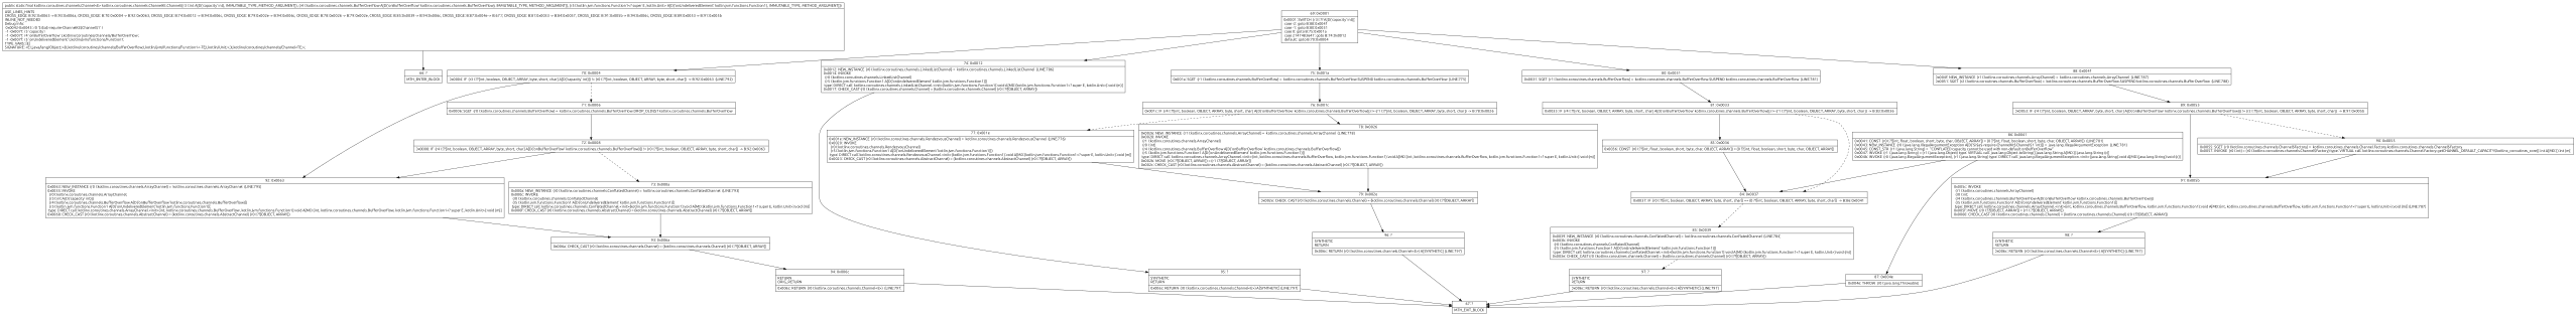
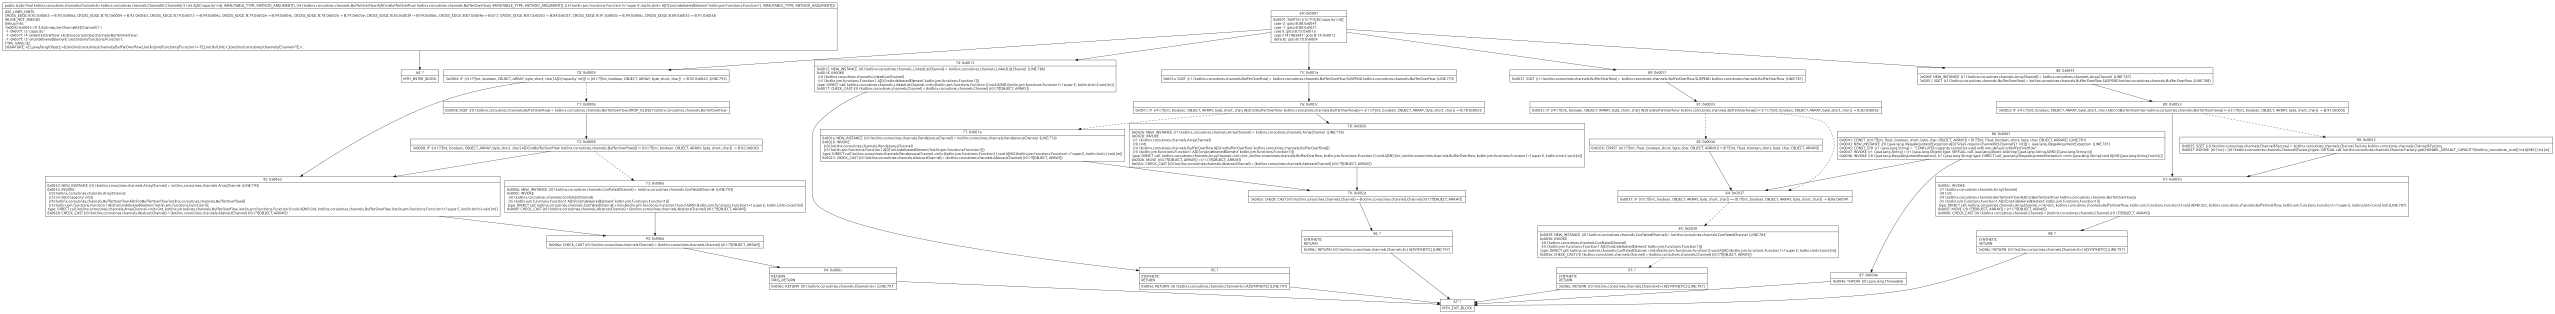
  digraph {
    fontname=Ubuntu
    node [fontname=Ubuntu shape=record]
    edge [fontname=Ubuntu]
    n1 [label="{66\:\ ?|MTH_ENTER_BLOCK\l}"]
    n2 [label="{69\:\ 0x0001|0x0001: SWITCH  (r3 I:?? A[D('capacity' int)])\l case \-2: goto B:88:0x004f\l case \-1: goto B:80:0x0031\l case 0: goto B:75:0x001a\l case 2147483647: goto B:74:0x0012\l default: goto B:70:0x0004 \l}"]
    n3 [label="{70\:\ 0x0004|0x0004: IF  (r3 I:??[int, boolean, OBJECT, ARRAY, byte, short, char] A[D('capacity' int)]) != (r0 I:??[int, boolean, OBJECT, ARRAY, byte, short, char])  \-\> B:92:0x0063  (LINE:792)\l}"]
    n4 [label="{74\:\ 0x0012|0x0012: NEW_INSTANCE  (r0 I:kotlinx.coroutines.channels.LinkedListChannel) =  kotlinx.coroutines.channels.LinkedListChannel  (LINE:786)\l0x0014: INVOKE  \l  (r0 I:kotlinx.coroutines.channels.LinkedListChannel)\l  (r5 I:kotlin.jvm.functions.Function1 A[D('onUndeliveredElement' kotlin.jvm.functions.Function1)])\l type: DIRECT call: kotlinx.coroutines.channels.LinkedListChannel.\<init\>(kotlin.jvm.functions.Function1):void A[MD:(kotlin.jvm.functions.Function1\<? super E, kotlin.Unit\>):void (m)]\l0x0017: CHECK_CAST (r0 I:kotlinx.coroutines.channels.Channel) = (kotlinx.coroutines.channels.Channel) (r0 I:??[OBJECT, ARRAY]) \l}"]
    n5 [label="{75\:\ 0x001a|0x001a: SGET  (r1 I:kotlinx.coroutines.channels.BufferOverflow) =  kotlinx.coroutines.channels.BufferOverflow.SUSPEND kotlinx.coroutines.channels.BufferOverflow  (LINE:775)\l}"]
    n6 [label="{80\:\ 0x0031|0x0031: SGET  (r1 I:kotlinx.coroutines.channels.BufferOverflow) =  kotlinx.coroutines.channels.BufferOverflow.SUSPEND kotlinx.coroutines.channels.BufferOverflow  (LINE:781)\l}"]
    n7 [label="{88\:\ 0x004f|0x004f: NEW_INSTANCE  (r1 I:kotlinx.coroutines.channels.ArrayChannel) =  kotlinx.coroutines.channels.ArrayChannel  (LINE:787)\l0x0051: SGET  (r2 I:kotlinx.coroutines.channels.BufferOverflow) =  kotlinx.coroutines.channels.BufferOverflow.SUSPEND kotlinx.coroutines.channels.BufferOverflow  (LINE:788)\l}"]
    n8 [label="{71\:\ 0x0006|0x0006: SGET  (r0 I:kotlinx.coroutines.channels.BufferOverflow) =  kotlinx.coroutines.channels.BufferOverflow.DROP_OLDEST kotlinx.coroutines.channels.BufferOverflow \l}"]
    n9 [label="{92\:\ 0x0063|0x0063: NEW_INSTANCE  (r0 I:kotlinx.coroutines.channels.ArrayChannel) =  kotlinx.coroutines.channels.ArrayChannel  (LINE:795)\l0x0035: INVOKE  \l  (r0 I:kotlinx.coroutines.channels.ArrayChannel)\l  (r3 I:int A[D('capacity' int)])\l  (r4 I:kotlinx.coroutines.channels.BufferOverflow A[D('onBufferOverflow' kotlinx.coroutines.channels.BufferOverflow)])\l  (r5 I:kotlin.jvm.functions.Function1 A[D('onUndeliveredElement' kotlin.jvm.functions.Function1)])\l type: DIRECT call: kotlinx.coroutines.channels.ArrayChannel.\<init\>(int, kotlinx.coroutines.channels.BufferOverflow, kotlin.jvm.functions.Function1):void A[MD:(int, kotlinx.coroutines.channels.BufferOverflow, kotlin.jvm.functions.Function1\<? super E, kotlin.Unit\>):void (m)]\l0x0068: CHECK_CAST (r0 I:kotlinx.coroutines.channels.AbstractChannel) = (kotlinx.coroutines.channels.AbstractChannel) (r0 I:??[OBJECT, ARRAY]) \l}"]
    n10 [label="{95\:\ ?|SYNTHETIC\lRETURN\l|0x006c: RETURN  (r0 I:kotlinx.coroutines.channels.Channel\<E\>) A[SYNTHETIC] (LINE:797)\l}"]
    n11 [label="{76\:\ 0x001c|0x001c: IF  (r4 I:??[int, boolean, OBJECT, ARRAY, byte, short, char] A[D('onBufferOverflow' kotlinx.coroutines.channels.BufferOverflow)]) != (r1 I:??[int, boolean, OBJECT, ARRAY, byte, short, char])  \-\> B:78:0x0026 \l}"]
    n12 [label="{81\:\ 0x0033|0x0033: IF  (r4 I:??[int, boolean, OBJECT, ARRAY, byte, short, char] A[D('onBufferOverflow' kotlinx.coroutines.channels.BufferOverflow)]) != (r1 I:??[int, boolean, OBJECT, ARRAY, byte, short, char])  \-\> B:83:0x0036 \l}"]
    n13 [label="{89\:\ 0x0053|0x0053: IF  (r4 I:??[int, boolean, OBJECT, ARRAY, byte, short, char] A[D('onBufferOverflow' kotlinx.coroutines.channels.BufferOverflow)]) != (r2 I:??[int, boolean, OBJECT, ARRAY, byte, short, char])  \-\> B:91:0x005b \l}"]
    n14 [label="{72\:\ 0x0008|0x0008: IF  (r4 I:??[int, boolean, OBJECT, ARRAY, byte, short, char] A[D('onBufferOverflow' kotlinx.coroutines.channels.BufferOverflow)]) != (r0 I:??[int, boolean, OBJECT, ARRAY, byte, short, char])  \-\> B:92:0x0063 \l}"]
    n15 [label="{93\:\ 0x006a|0x006a: CHECK_CAST (r0 I:kotlinx.coroutines.channels.Channel) = (kotlinx.coroutines.channels.Channel) (r0 I:??[OBJECT, ARRAY]) \l}"]
    n16 [label="{73\:\ 0x000a|0x000a: NEW_INSTANCE  (r0 I:kotlinx.coroutines.channels.ConflatedChannel) =  kotlinx.coroutines.channels.ConflatedChannel  (LINE:793)\l0x000c: INVOKE  \l  (r0 I:kotlinx.coroutines.channels.ConflatedChannel)\l  (r5 I:kotlin.jvm.functions.Function1 A[D('onUndeliveredElement' kotlin.jvm.functions.Function1)])\l type: DIRECT call: kotlinx.coroutines.channels.ConflatedChannel.\<init\>(kotlin.jvm.functions.Function1):void A[MD:(kotlin.jvm.functions.Function1\<? super E, kotlin.Unit\>):void (m)]\l0x000f: CHECK_CAST (r0 I:kotlinx.coroutines.channels.AbstractChannel) = (kotlinx.coroutines.channels.AbstractChannel) (r0 I:??[OBJECT, ARRAY]) \l}"]
    n17 [label="{94\:\ 0x006c|RETURN\lORIG_RETURN\l|0x006c: RETURN  (r0 I:kotlinx.coroutines.channels.Channel\<E\>)  (LINE:797)\l}"]
    n18 [label="{67\:\ ?|MTH_EXIT_BLOCK\l}"]
    n19 [label="{77\:\ 0x001e|0x001e: NEW_INSTANCE  (r0 I:kotlinx.coroutines.channels.RendezvousChannel) =  kotlinx.coroutines.channels.RendezvousChannel  (LINE:776)\l0x0020: INVOKE  \l  (r0 I:kotlinx.coroutines.channels.RendezvousChannel)\l  (r5 I:kotlin.jvm.functions.Function1 A[D('onUndeliveredElement' kotlin.jvm.functions.Function1)])\l type: DIRECT call: kotlinx.coroutines.channels.RendezvousChannel.\<init\>(kotlin.jvm.functions.Function1):void A[MD:(kotlin.jvm.functions.Function1\<? super E, kotlin.Unit\>):void (m)]\l0x0023: CHECK_CAST (r0 I:kotlinx.coroutines.channels.AbstractChannel) = (kotlinx.coroutines.channels.AbstractChannel) (r0 I:??[OBJECT, ARRAY]) \l}"]
    n20 [label="{78\:\ 0x0026|0x0026: NEW_INSTANCE  (r1 I:kotlinx.coroutines.channels.ArrayChannel) =  kotlinx.coroutines.channels.ArrayChannel  (LINE:778)\l0x0028: INVOKE  \l  (r1 I:kotlinx.coroutines.channels.ArrayChannel)\l  (r0 I:int)\l  (r4 I:kotlinx.coroutines.channels.BufferOverflow A[D('onBufferOverflow' kotlinx.coroutines.channels.BufferOverflow)])\l  (r5 I:kotlin.jvm.functions.Function1 A[D('onUndeliveredElement' kotlin.jvm.functions.Function1)])\l type: DIRECT call: kotlinx.coroutines.channels.ArrayChannel.\<init\>(int, kotlinx.coroutines.channels.BufferOverflow, kotlin.jvm.functions.Function1):void A[MD:(int, kotlinx.coroutines.channels.BufferOverflow, kotlin.jvm.functions.Function1\<? super E, kotlin.Unit\>):void (m)]\l0x002b: MOVE  (r0 I:??[OBJECT, ARRAY]) = (r1 I:??[OBJECT, ARRAY]) \l0x002c: CHECK_CAST (r0 I:kotlinx.coroutines.channels.AbstractChannel) = (kotlinx.coroutines.channels.AbstractChannel) (r0 I:??[OBJECT, ARRAY]) \l}"]
    n21 [label="{79\:\ 0x002e|0x002e: CHECK_CAST (r0 I:kotlinx.coroutines.channels.Channel) = (kotlinx.coroutines.channels.Channel) (r0 I:??[OBJECT, ARRAY]) \l}"]
    n22 [label="{96\:\ ?|SYNTHETIC\lRETURN\l|0x006c: RETURN  (r0 I:kotlinx.coroutines.channels.Channel\<E\>) A[SYNTHETIC] (LINE:797)\l}"]
    n23 [label="{83\:\ 0x0036|0x0036: CONST  (r0 I:??[int, float, boolean, short, byte, char, OBJECT, ARRAY]) = (0 ??[int, float, boolean, short, byte, char, OBJECT, ARRAY]) \l}"]
    n24 [label="{84\:\ 0x0037|0x0037: IF  (r0 I:??[int, boolean, OBJECT, ARRAY, byte, short, char]) == (0 ??[int, boolean, OBJECT, ARRAY, byte, short, char])  \-\> B:86:0x0041 \l}"]
    n25 [label="{85\:\ 0x0039|0x0039: NEW_INSTANCE  (r0 I:kotlinx.coroutines.channels.ConflatedChannel) =  kotlinx.coroutines.channels.ConflatedChannel  (LINE:784)\l0x003b: INVOKE  \l  (r0 I:kotlinx.coroutines.channels.ConflatedChannel)\l  (r5 I:kotlin.jvm.functions.Function1 A[D('onUndeliveredElement' kotlin.jvm.functions.Function1)])\l type: DIRECT call: kotlinx.coroutines.channels.ConflatedChannel.\<init\>(kotlin.jvm.functions.Function1):void A[MD:(kotlin.jvm.functions.Function1\<? super E, kotlin.Unit\>):void (m)]\l0x003e: CHECK_CAST (r0 I:kotlinx.coroutines.channels.Channel) = (kotlinx.coroutines.channels.Channel) (r0 I:??[OBJECT, ARRAY]) \l}"]
    n26 [label="{97\:\ ?|SYNTHETIC\lRETURN\l|0x006c: RETURN  (r0 I:kotlinx.coroutines.channels.Channel\<E\>) A[SYNTHETIC] (LINE:797)\l}"]
    n27 [label="{86\:\ 0x0041|0x0041: CONST  (r0 I:??[int, float, boolean, short, byte, char, OBJECT, ARRAY]) = (0 ??[int, float, boolean, short, byte, char, OBJECT, ARRAY])  (LINE:781)\l0x0043: NEW_INSTANCE  (r0 I:java.lang.IllegalArgumentException A[D('$i$a$\-require\-ChannelKt$Channel$1' int)]) =  java.lang.IllegalArgumentException  (LINE:781)\l0x0045: CONST_STR  (r1 I:java.lang.String) =  \"CONFLATED capacity cannot be used with non\-default onBufferOverflow\" \l0x0047: INVOKE  (r1 I:java.lang.String) = (r1 I:java.lang.Object) type: VIRTUAL call: java.lang.Object.toString():java.lang.String A[MD:():java.lang.String (c)]\l0x004b: INVOKE  (r0 I:java.lang.IllegalArgumentException), (r1 I:java.lang.String) type: DIRECT call: java.lang.IllegalArgumentException.\<init\>(java.lang.String):void A[MD:(java.lang.String):void (c)]\l}"]
    n28 [label="{87\:\ 0x004e|0x004e: THROW  (r0 I:java.lang.Throwable) \l}"]
    n29 [label="{90\:\ 0x0055|0x0055: SGET  (r0 I:kotlinx.coroutines.channels.Channel$Factory) =  kotlinx.coroutines.channels.Channel.Factory kotlinx.coroutines.channels.Channel$Factory \l0x0057: INVOKE  (r0 I:int) = (r0 I:kotlinx.coroutines.channels.Channel$Factory) type: VIRTUAL call: kotlinx.coroutines.channels.Channel.Factory.getCHANNEL_DEFAULT_CAPACITY$kotlinx_coroutines_core():int A[MD:():int (m)]\l}"]
    n30 [label="{91\:\ 0x005b|0x005c: INVOKE  \l  (r1 I:kotlinx.coroutines.channels.ArrayChannel)\l  (r0 I:int)\l  (r4 I:kotlinx.coroutines.channels.BufferOverflow A[D('onBufferOverflow' kotlinx.coroutines.channels.BufferOverflow)])\l  (r5 I:kotlin.jvm.functions.Function1 A[D('onUndeliveredElement' kotlin.jvm.functions.Function1)])\l type: DIRECT call: kotlinx.coroutines.channels.ArrayChannel.\<init\>(int, kotlinx.coroutines.channels.BufferOverflow, kotlin.jvm.functions.Function1):void A[MD:(int, kotlinx.coroutines.channels.BufferOverflow, kotlin.jvm.functions.Function1\<? super E, kotlin.Unit\>):void (m)] (LINE:787)\l0x005f: MOVE  (r0 I:??[OBJECT, ARRAY]) = (r1 I:??[OBJECT, ARRAY]) \l0x0060: CHECK_CAST (r0 I:kotlinx.coroutines.channels.Channel) = (kotlinx.coroutines.channels.Channel) (r0 I:??[OBJECT, ARRAY]) \l}"]
    n31 [label="{98\:\ ?|SYNTHETIC\lRETURN\l|0x006c: RETURN  (r0 I:kotlinx.coroutines.channels.Channel\<E\>) A[SYNTHETIC] (LINE:797)\l}"]
    n32 [label="{public static final kotlinx.coroutines.channels.Channel\<E\> kotlinx.coroutines.channels.ChannelKt.Channel((r3 I:int A[D('capacity' int), IMMUTABLE_TYPE, METHOD_ARGUMENT]), (r4 I:kotlinx.coroutines.channels.BufferOverflow A[D('onBufferOverflow' kotlinx.coroutines.channels.BufferOverflow), IMMUTABLE_TYPE, METHOD_ARGUMENT]), (r5 I:kotlin.jvm.functions.Function1\<? super E, kotlin.Unit\> A[D('onUndeliveredElement' kotlin.jvm.functions.Function1), IMMUTABLE_TYPE, METHOD_ARGUMENT]))  | USE_LINES_HINTS\lCROSS_EDGE: B:92:0x0063 \-\> B:93:0x006a, CROSS_EDGE: B:70:0x0004 \-\> B:92:0x0063, CROSS_EDGE: B:74:0x0012 \-\> B:94:0x006c, CROSS_EDGE: B:79:0x002e \-\> B:94:0x006c, CROSS_EDGE: B:78:0x0026 \-\> B:79:0x002e, CROSS_EDGE: B:85:0x0039 \-\> B:94:0x006c, CROSS_EDGE: B:87:0x004e \-\> B:67:?, CROSS_EDGE: B:81:0x0033 \-\> B:84:0x0037, CROSS_EDGE: B:91:0x005b \-\> B:94:0x006c, CROSS_EDGE: B:89:0x0053 \-\> B:91:0x005b\lINLINE_NOT_NEEDED\lDebug Info:\l  0x0042\-0x0043: r0 '$i$a$\-require\-ChannelKt$Channel$1' I\l  \-1 \-0x007f: r3 'capacity' I\l  \-1 \-0x007f: r4 'onBufferOverflow' Lkotlinx\/coroutines\/channels\/BufferOverflow;\l  \-1 \-0x007f: r5 'onUndeliveredElement' Lkotlin\/jvm\/functions\/Function1;\lTYPE_VARS: [E]\lSIGNATURE: \<E:Ljava\/lang\/Object;\>(ILkotlinx\/coroutines\/channels\/BufferOverflow;Lkotlin\/jvm\/functions\/Function1\<\-TE;Lkotlin\/Unit;\>;)Lkotlinx\/coroutines\/channels\/Channel\<TE;\>;\l}"]
    n2 -> n3
    n2 -> n4
    n2 -> n5
    n2 -> n6
    n2 -> n7
    n3 -> n8 [style=dashed]
    n3 -> n9
    n4 -> n10
    n5 -> n11
    n6 -> n12
    n7 -> n13
    n8 -> n14
    n9 -> n15
    n10 -> n18
    n11 -> n19 [style=dashed]
    n11 -> n20
-   n12 -> n23
+   n12 -> n23 [style=dashed]
    n12 -> n24 [style=dashed]
    n13 -> n29 [style=dashed]
    n13 -> n30
    n14 -> n9
    n14 -> n16 [style=dashed]
    n15 -> n17
    n16 -> n15
    n17 -> n18
    n19 -> n21
    n20 -> n21
    n21 -> n22
    n22 -> n18
    n23 -> n24
    n24 -> n25 [style=dashed]
    n25 -> n26 [style=dashed]
    n26 -> n18
    n27 -> n24
    n27 -> n28
    n28 -> n18
    n29 -> n30
    n30 -> n31
    n31 -> n18
    n32 -> n1
  }
